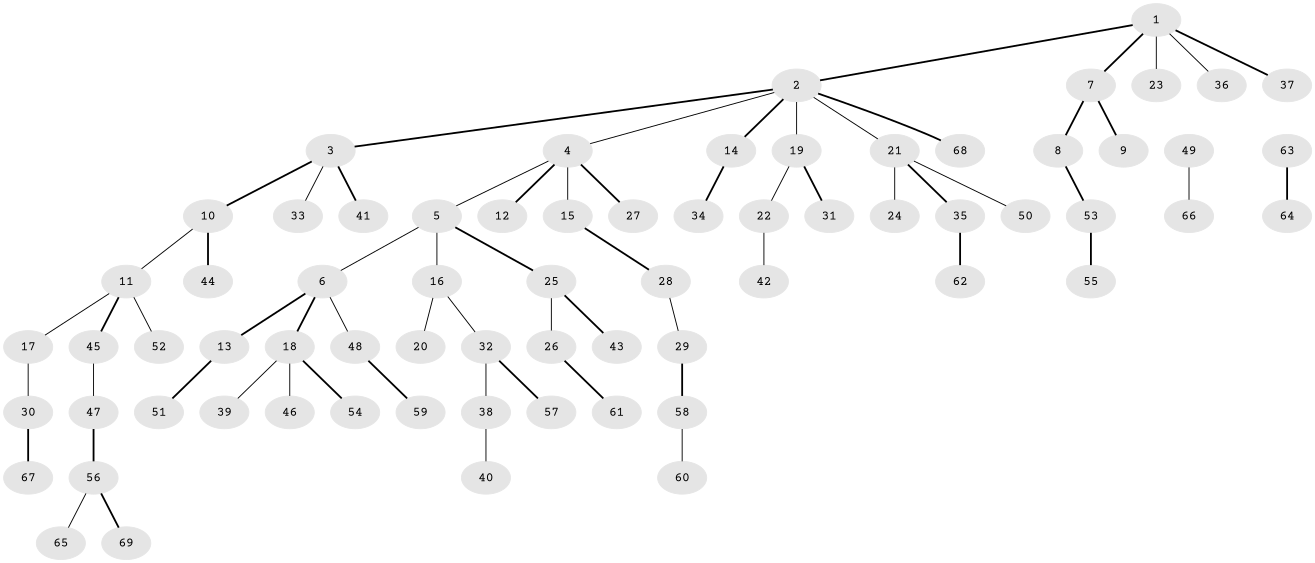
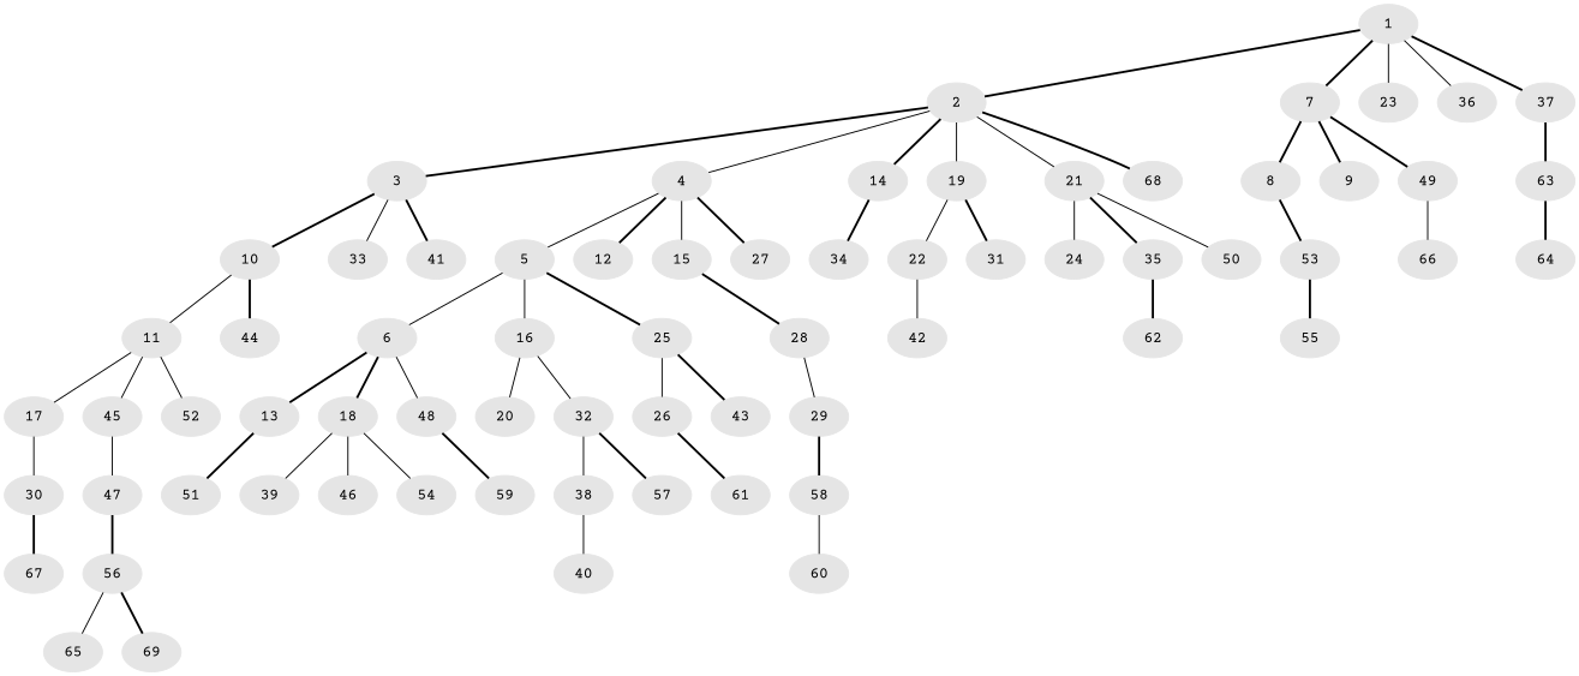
  graph {
    fontname="Courier Prime"
    node [color=gray90 fontname="Courier Prime" style=filled]
    edge [fontname="Courier Prime" style=bold]
    1
    2
    7
    23
    36
    37
    3
    4
    14
    19
    21
    68
    8
    9
    49
    63
    10
    33
    41
    5
    12
    15
    27
    34
    22
    31
    24
    35
    50
    11
    44
    6
    16
    25
    28
    13
    18
    48
    20
    32
    26
    43
    51
    39
    46
    54
    59
    53
    66
    55
    17
    45
    52
    30
    47
    29
    38
    57
    67
    42
    62
    61
    58
    40
    64
    60
    56
    65
    69
    1 -- 2
    1 -- 7
    1 -- 23 [style=solid]
    1 -- 36 [style=solid]
    1 -- 37
    2 -- 3
    2 -- 4 [style=solid]
    2 -- 14
    2 -- 19 [style=solid]
    2 -- 21 [style=solid]
    2 -- 68
    7 -- 8
    7 -- 9
+   7 -- 49
+   37 -- 63
    3 -- 10
    3 -- 33 [style=solid]
    3 -- 41
    4 -- 5 [style=solid]
    4 -- 12
    4 -- 15 [style=solid]
    4 -- 27
    14 -- 34
    19 -- 22 [style=solid]
    19 -- 31
    21 -- 24 [style=solid]
    21 -- 35
    21 -- 50 [style=solid]
    8 -- 53
    49 -- 66 [style=solid]
    63 -- 64
    10 -- 11 [style=solid]
    10 -- 44
    5 -- 6 [style=solid]
    5 -- 16 [style=solid]
    5 -- 25
    15 -- 28
    22 -- 42 [style=solid]
    35 -- 62
    11 -- 17 [style=solid]
-   11 -- 45
+   11 -- 45 [style=solid]
    11 -- 52 [style=solid]
    6 -- 13
    6 -- 18
    6 -- 48 [style=solid]
    16 -- 20 [style=solid]
    16 -- 32 [style=solid]
    25 -- 26 [style=solid]
    25 -- 43
    28 -- 29 [style=solid]
    13 -- 51
    18 -- 39 [style=solid]
    18 -- 46 [style=solid]
-   18 -- 54
+   18 -- 54 [style=solid]
    48 -- 59
    32 -- 38 [style=solid]
    32 -- 57
    26 -- 61
    53 -- 55
    17 -- 30 [style=solid]
    45 -- 47 [style=solid]
    30 -- 67
    47 -- 56
    29 -- 58
    38 -- 40 [style=solid]
    58 -- 60 [style=solid]
    56 -- 65 [style=solid]
    56 -- 69
  }
